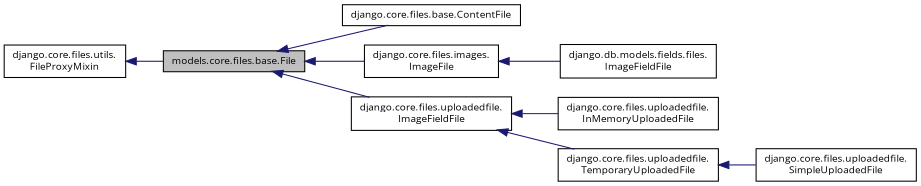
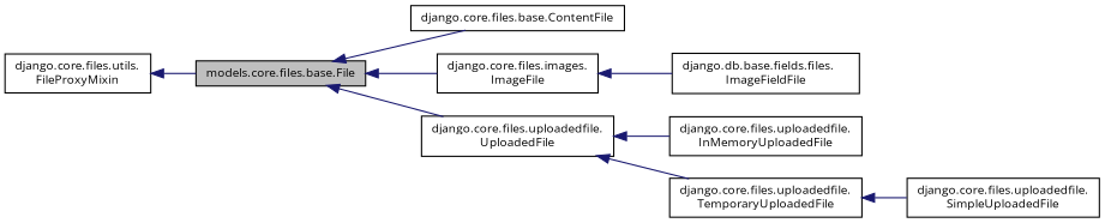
  digraph {
    fontname="Open Sans"
    rankdir=LR
    node [color=black fillcolor=white fontname="Open Sans" fontsize=10 shape=record style=filled]
    edge [color=midnightblue dir=back fontname="Open Sans" fontsize=10 labelfontname=Helvetica labelfontsize=10 style=solid]
    n1 [fillcolor=grey75 fontcolor=black height=0.2 label="models.core.files.base.File" width=0.4]
    n2 [height=0.2 label="django.core.files.base.ContentFile" width=0.4]
    n3 [height=0.2 label="django.core.files.images.\lImageFile" width=0.4]
-   n4 [height=0.2 label="django.core.files.uploadedfile.\lImageFieldFile" width=0.4]
-   n5 [height=0.2 label="django.db.models.fields.files.\lImageFieldFile" width=0.4]
+   n4 [height=0.2 label="django.core.files.uploadedfile.\lUploadedFile" width=0.4]
+   n5 [height=0.2 label="django.db.base.fields.files.\lImageFieldFile" width=0.4]
    n6 [height=0.2 label="django.core.files.uploadedfile.\lInMemoryUploadedFile" width=0.4]
    n7 [height=0.2 label="django.core.files.uploadedfile.\lTemporaryUploadedFile" width=0.4]
    n8 [height=0.2 label="django.core.files.utils.\lFileProxyMixin" width=0.4]
    n9 [height=0.2 label="django.core.files.uploadedfile.\lSimpleUploadedFile" width=0.4]
    n1 -> n2
    n1 -> n3
    n1 -> n4
    n3 -> n5
    n4 -> n6
    n4 -> n7
    n7 -> n9
    n8 -> n1
  }
